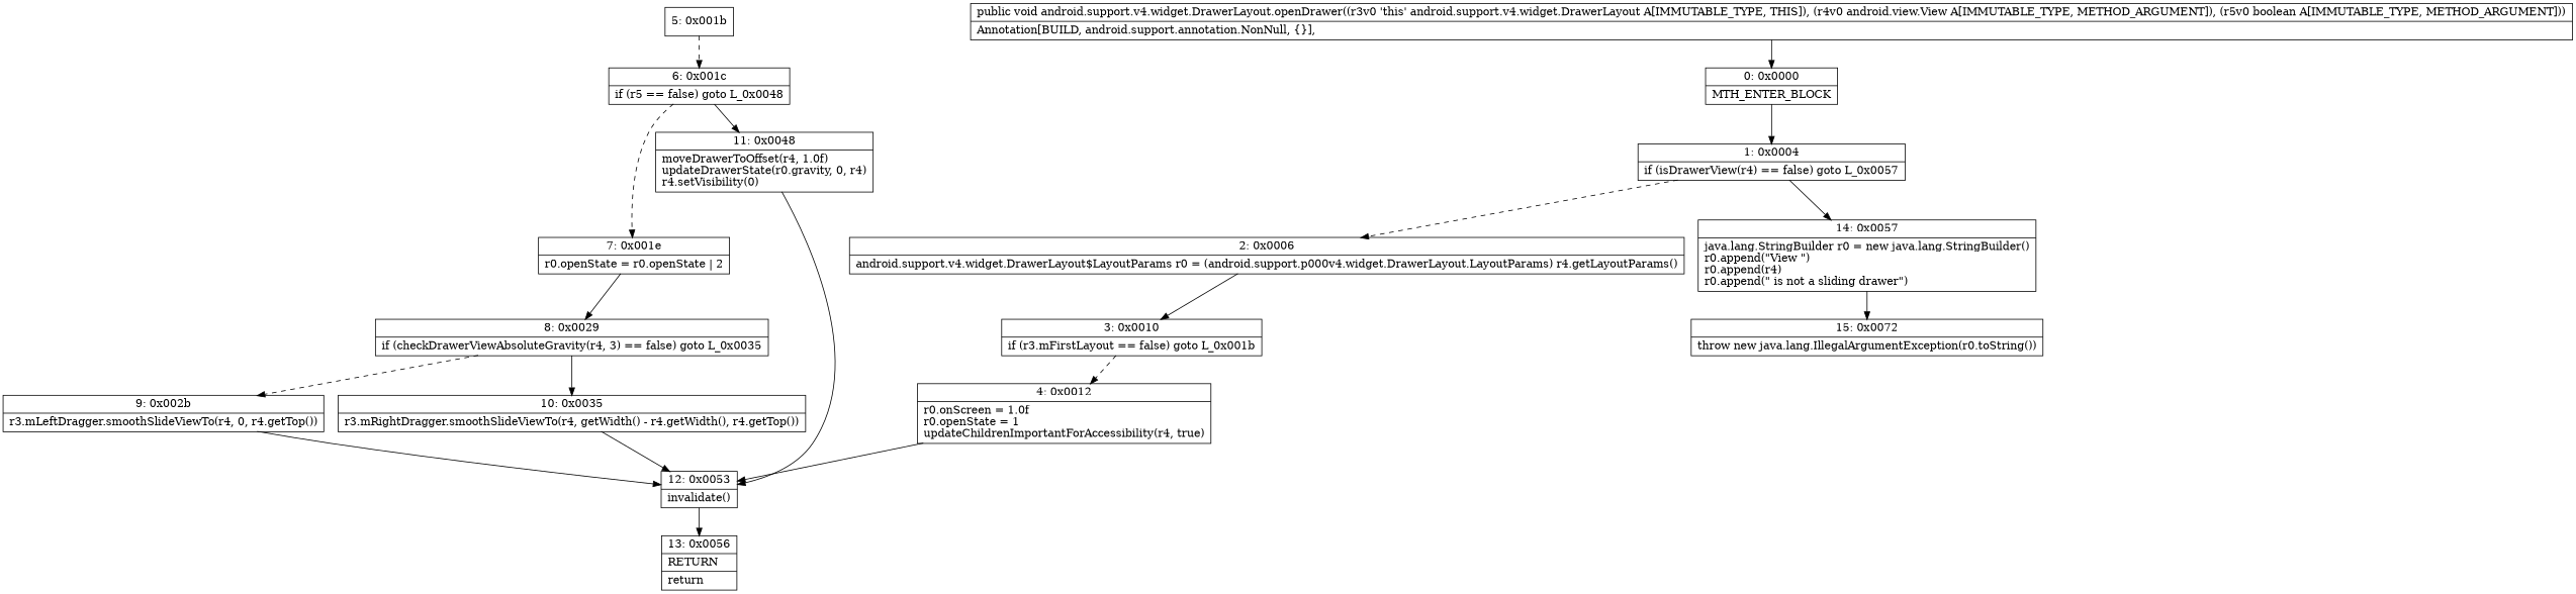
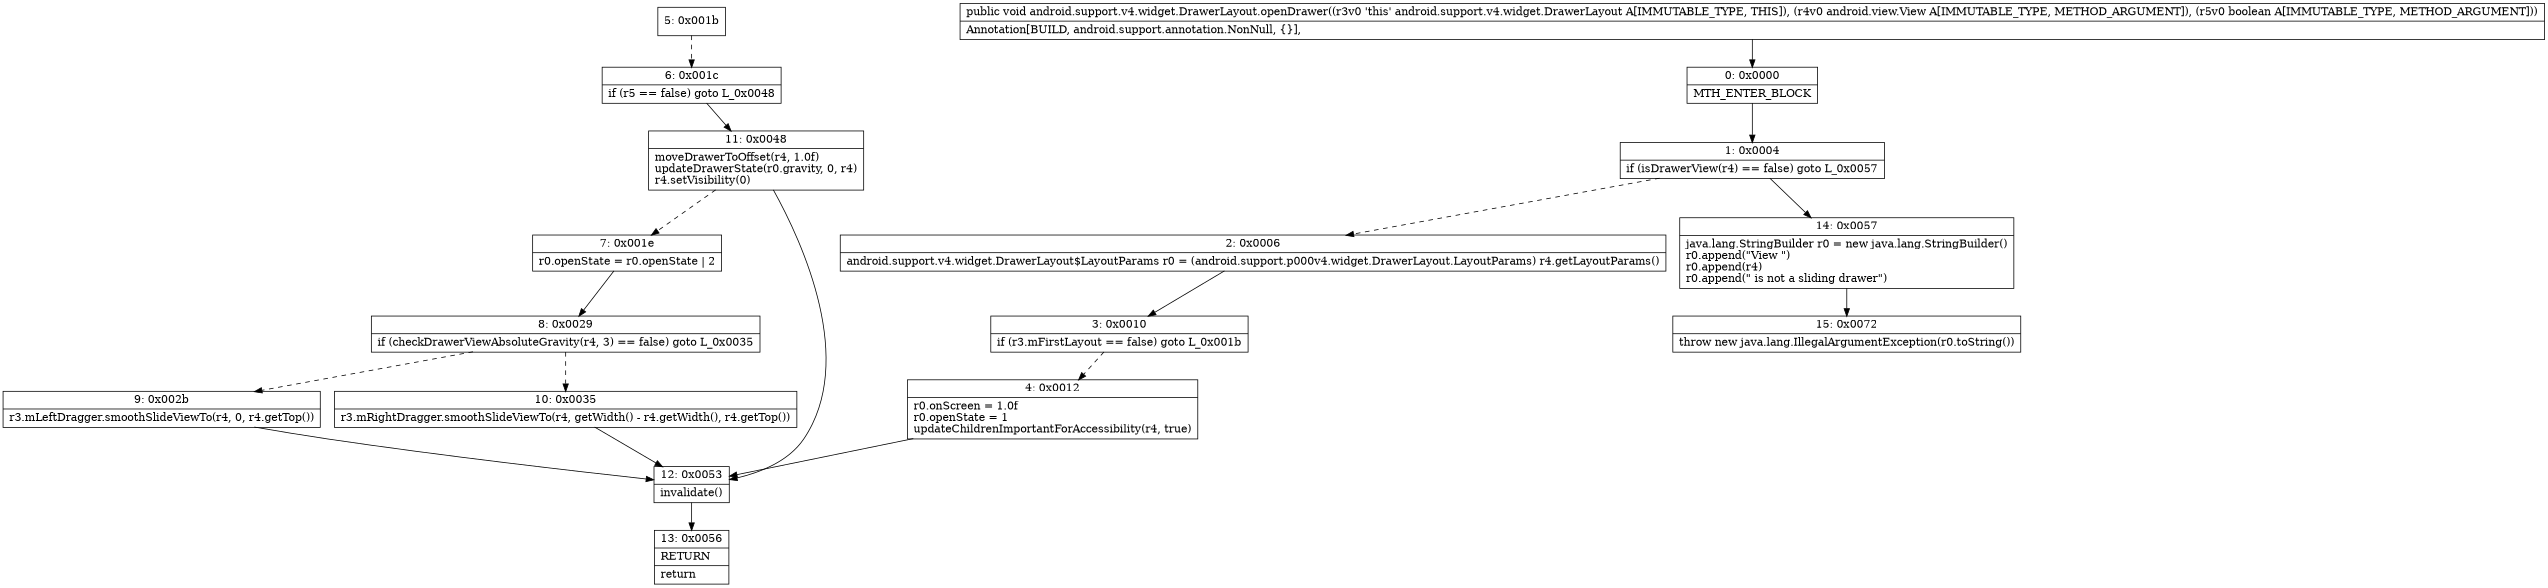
  digraph {
    node [shape=record]
    n1 [label="{0\:\ 0x0000|MTH_ENTER_BLOCK\l}"]
    n2 [label="{1\:\ 0x0004|if (isDrawerView(r4) == false) goto L_0x0057\l}"]
    n3 [label="{2\:\ 0x0006|android.support.v4.widget.DrawerLayout$LayoutParams r0 = (android.support.p000v4.widget.DrawerLayout.LayoutParams) r4.getLayoutParams()\l}"]
    n4 [label="{14\:\ 0x0057|java.lang.StringBuilder r0 = new java.lang.StringBuilder()\lr0.append(\"View \")\lr0.append(r4)\lr0.append(\" is not a sliding drawer\")\l}"]
    n5 [label="{3\:\ 0x0010|if (r3.mFirstLayout == false) goto L_0x001b\l}"]
    n6 [label="{15\:\ 0x0072|throw new java.lang.IllegalArgumentException(r0.toString())\l}"]
    n7 [label="{4\:\ 0x0012|r0.onScreen = 1.0f\lr0.openState = 1\lupdateChildrenImportantForAccessibility(r4, true)\l}"]
    n8 [label="{12\:\ 0x0053|invalidate()\l}"]
    n9 [label="{5\:\ 0x001b}"]
    n10 [label="{6\:\ 0x001c|if (r5 == false) goto L_0x0048\l}"]
    n11 [label="{13\:\ 0x0056|RETURN\l|return\l}"]
    n12 [label="{7\:\ 0x001e|r0.openState = r0.openState \| 2\l}"]
    n13 [label="{11\:\ 0x0048|moveDrawerToOffset(r4, 1.0f)\lupdateDrawerState(r0.gravity, 0, r4)\lr4.setVisibility(0)\l}"]
    n14 [label="{8\:\ 0x0029|if (checkDrawerViewAbsoluteGravity(r4, 3) == false) goto L_0x0035\l}"]
    n15 [label="{9\:\ 0x002b|r3.mLeftDragger.smoothSlideViewTo(r4, 0, r4.getTop())\l}"]
    n16 [label="{10\:\ 0x0035|r3.mRightDragger.smoothSlideViewTo(r4, getWidth() \- r4.getWidth(), r4.getTop())\l}"]
    n17 [label="{public void android.support.v4.widget.DrawerLayout.openDrawer((r3v0 'this' android.support.v4.widget.DrawerLayout A[IMMUTABLE_TYPE, THIS]), (r4v0 android.view.View A[IMMUTABLE_TYPE, METHOD_ARGUMENT]), (r5v0 boolean A[IMMUTABLE_TYPE, METHOD_ARGUMENT]))  | Annotation[BUILD, android.support.annotation.NonNull, \{\}], \l}"]
    n1 -> n2
    n2 -> n3 [style=dashed]
    n2 -> n4
    n3 -> n5
    n4 -> n6
    n5 -> n7 [style=dashed]
    n7 -> n8
    n8 -> n11
    n9 -> n10 [style=dashed]
-   n10 -> n12 [style=dashed]
+   n13 -> n12 [style=dashed]
    n10 -> n13
    n12 -> n14
    n13 -> n8
    n14 -> n15 [style=dashed]
-   n14 -> n16
+   n14 -> n16 [style=dashed]
    n15 -> n8
    n16 -> n8
    n17 -> n1
  }
